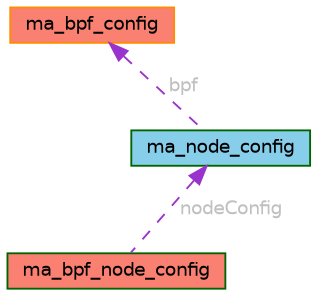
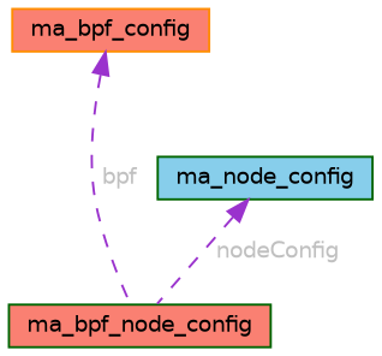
  digraph {
    node [color=darkgreen fillcolor=salmon fontname=Helvetica fontsize=10 shape=box style=filled]
    edge [color=darkorchid3 dir=back fontcolor=grey fontname=Helvetica fontsize=10 labelfontname=Helvetica labelfontsize=10 style=dashed]
    n1 [fontcolor=black height=0.2 label=ma_bpf_node_config width=0.4]
    n2 [fillcolor=skyblue height=0.2 label=ma_node_config width=0.4]
    n3 [color=darkorange height=0.2 label=ma_bpf_config width=0.4]
    n2 -> n1 [label=" nodeConfig"]
-   n3 -> n2 [label=" bpf"]
+   n3 -> n1 [label=" bpf"]
  }
